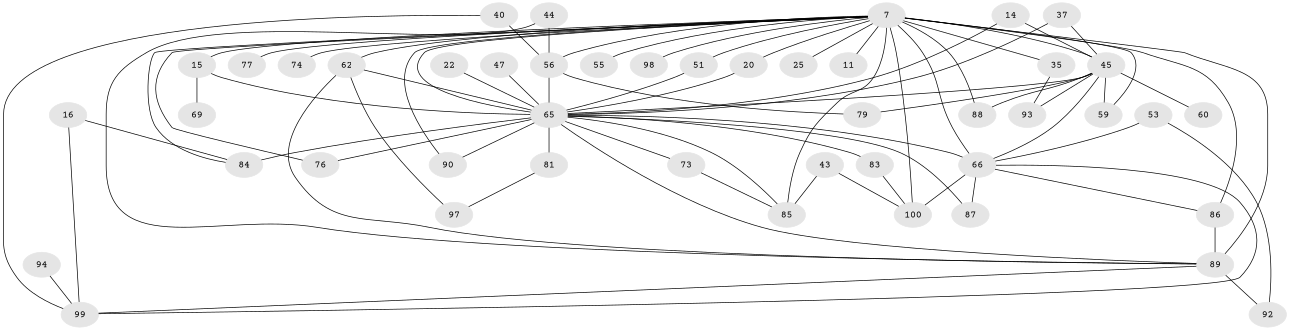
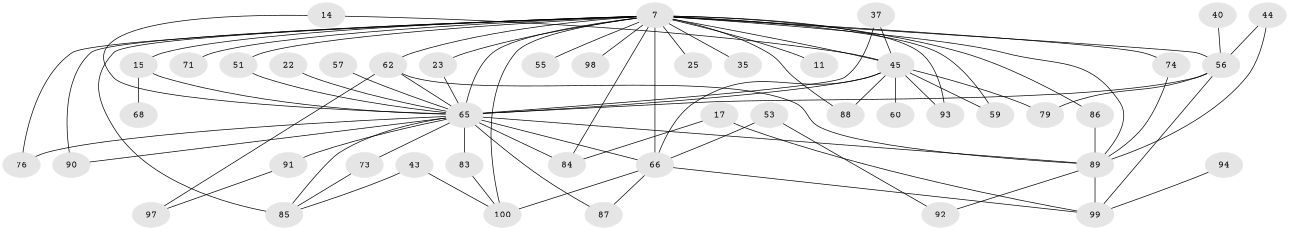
  graph {
    fontname="Courier Prime"
    node [color=gray90 fontname="Courier Prime" style=filled]
    edge [fontname="Courier Prime"]
    7 [super="+2+6"]
    11
    15
-   23 [label=20]
+   23
    25
    35
    45 [super="+24+9"]
    51
    56 [super="+18+30+48+49"]
    59 [super="+34"]
    62 [super="+32"]
    65 [super="+55+10"]
    66 [super="+4"]
-   71 [label=77]
+   71
    74 [super="+70"]
    76 [super="+54+39"]
    84 [super="+50+69"]
    85 [super="+82"]
    86
    88
    89 [super="+21+80+63"]
    90
    93
    n24 [label=55]
    98
    100 [super="+78+72"]
-   68 [label=69]
-   16
+   68
+   16 [label=17]
    99 [super="+33+64"]
    60
    79
    97
    73
    83 [super="+26"]
    87
-   91 [label=81]
+   91
    92
    94 [super="+81"]
    14
    22
    37
    40
    43
    44
    53
-   57 [label=47]
+   57
    7 -- 11 [weight=2]
    7 -- 15
    7 -- 23
    7 -- 25 [weight=2]
    7 -- 35 [weight=2]
    7 -- 45 [weight=9]
    7 -- 51
    7 -- 56 [weight=4]
    7 -- 59 [weight=2]
    7 -- 62
    7 -- 65 [weight=9]
    7 -- 66 [weight=9]
    7 -- 71 [weight=2]
    7 -- 74 [weight=2]
    7 -- 76 [weight=3]
    7 -- 84 [weight=2]
    7 -- 85 [weight=3]
    7 -- 86
    7 -- 88
    7 -- 89 [weight=5]
    7 -- 90
-   35 -- 93
+   7 -- 93
    7 -- n24 [weight=2]
    7 -- 98 [weight=2]
    7 -- 100 [weight=5]
    15 -- 65
    15 -- 68 [weight=2]
    23 -- 65
    45 -- 59
    45 -- 65 [weight=5]
    45 -- 66 [weight=4]
    45 -- 88
    45 -- 93
    45 -- 60
    45 -- 79
    51 -- 65
    56 -- 65 [weight=4]
-   40 -- 99
+   56 -- 99
    56 -- 79
    62 -- 65
    62 -- 89
    62 -- 97
    65 -- 66 [weight=5]
    65 -- 76
    65 -- 84 [weight=4]
    65 -- 85
    65 -- 89 [weight=2]
    65 -- 90
    65 -- 73
    65 -- 83 [weight=2]
    65 -- 87
    65 -- 91 [weight=2]
-   66 -- 86
    66 -- 100 [weight=2]
    66 -- 99
    66 -- 87
+   74 -- 89
    86 -- 89 [weight=5]
    89 -- 99
    89 -- 92
    16 -- 84
    16 -- 99
    73 -- 85
    83 -- 100
    91 -- 97
    94 -- 99
    14 -- 45
    14 -- 65
    22 -- 65
    37 -- 45
    37 -- 65
    40 -- 56 [weight=2]
    43 -- 85
    43 -- 100
    44 -- 56
    44 -- 89
    53 -- 66 [weight=2]
    53 -- 92
    57 -- 65
  }
